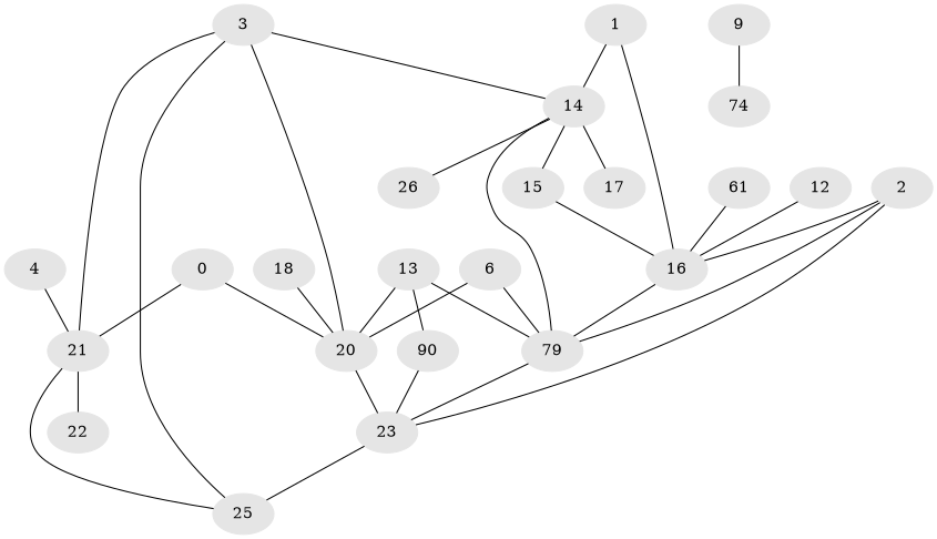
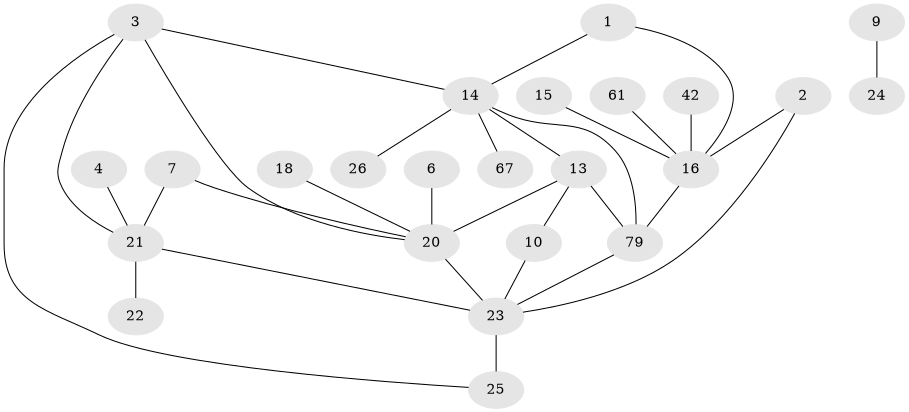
  graph {
    node [color=gray90 style=filled]
    edge [weight=1.0]
    1
    14
    16
    n4 [label=79]
    15
-   17
+   17 [label=67]
    26
    2
    23
    9
-   24 [label=74]
+   24
    25
    3
    20
    21
    22
    4
    6
-   7 [label=0]
-   10 [label=90]
+   7
+   10
    n21 [label=61]
-   12
+   12 [label=42]
    13
    18
    1 -- 14 [weight=2.0]
    1 -- 16 [weight=2.0]
    14 -- n4
-   14 -- 15
+   14 -- 13
    14 -- 17 [weight=2.0]
    14 -- 26
    16 -- n4 [weight=2.0]
    n4 -- 23
    15 -- 16
    2 -- 16
-   2 -- n4
    2 -- 23
    23 -- 25 [weight=2.0]
    9 -- 24
    3 -- 14
    3 -- 25
    3 -- 20
    3 -- 21
    20 -- 23
-   21 -- 25
+   21 -- 23
    21 -- 22
    4 -- 21
-   6 -- n4
    6 -- 20
    7 -- 20
    7 -- 21
    10 -- 23
    n21 -- 16
    12 -- 16
    13 -- n4
    13 -- 20 [weight=2.0]
    13 -- 10
    18 -- 20
  }
